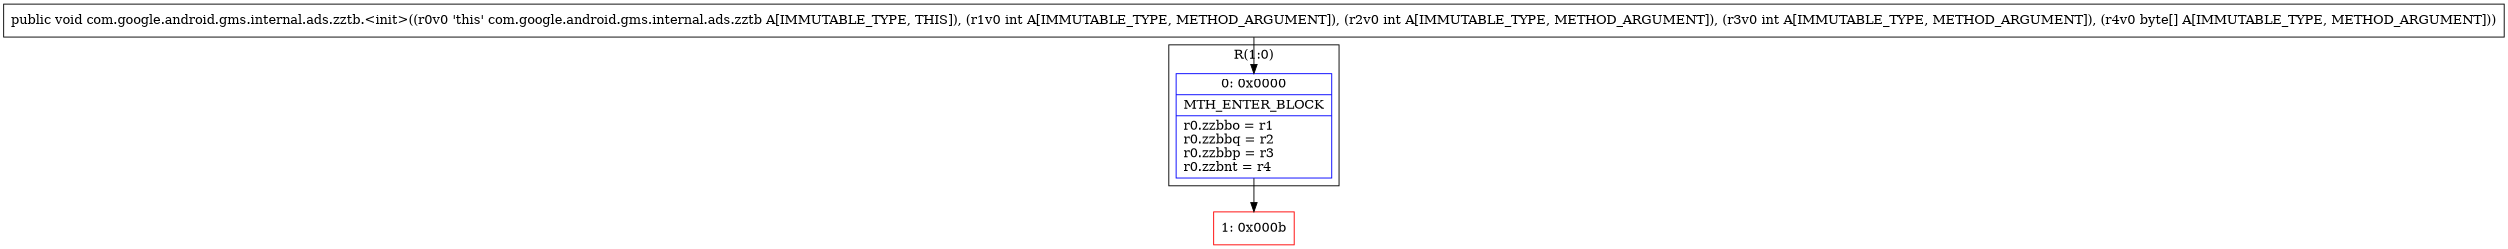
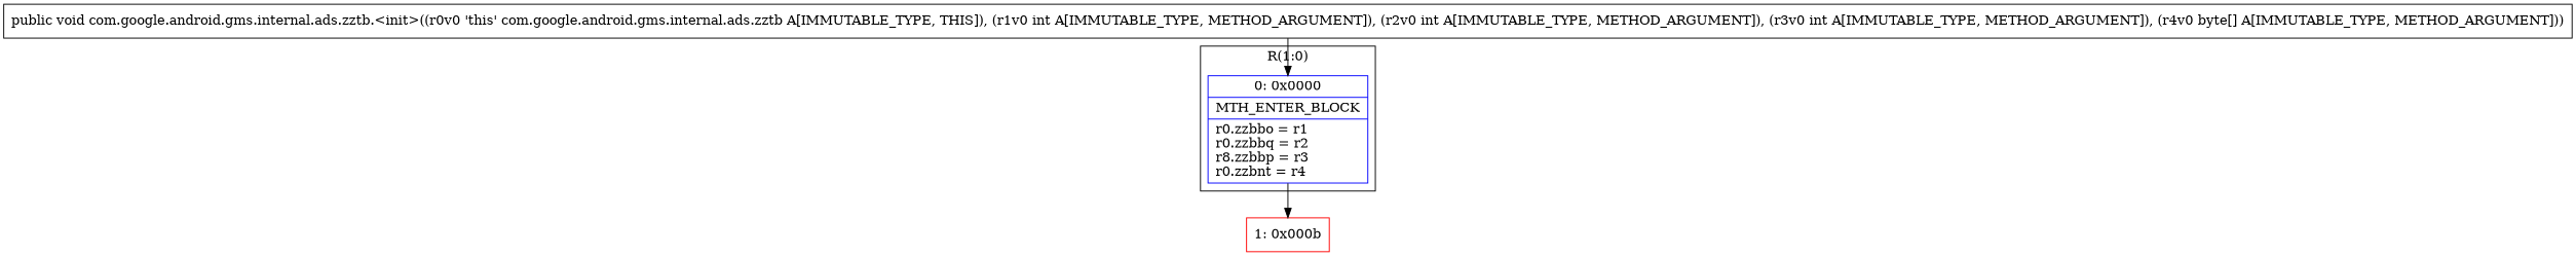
  digraph {
    node [shape=record]
-   n1 [color=blue label="{0\:\ 0x0000|MTH_ENTER_BLOCK\l|r0.zzbbo = r1\lr0.zzbbq = r2\lr0.zzbbp = r3\lr0.zzbnt = r4\l}"]
+   n1 [color=blue label="{0\:\ 0x0000|MTH_ENTER_BLOCK\l|r0.zzbbo = r1\lr0.zzbbq = r2\lr8.zzbbp = r3\lr0.zzbnt = r4\l}"]
    n2 [color=red label="{1\:\ 0x000b}"]
    n3 [label="{public void com.google.android.gms.internal.ads.zztb.\<init\>((r0v0 'this' com.google.android.gms.internal.ads.zztb A[IMMUTABLE_TYPE, THIS]), (r1v0 int A[IMMUTABLE_TYPE, METHOD_ARGUMENT]), (r2v0 int A[IMMUTABLE_TYPE, METHOD_ARGUMENT]), (r3v0 int A[IMMUTABLE_TYPE, METHOD_ARGUMENT]), (r4v0 byte[] A[IMMUTABLE_TYPE, METHOD_ARGUMENT])) }"]
    subgraph cluster_1 {
      label="R(1:0)"
      n1
    }
    n1 -> n2
    n3 -> n1
  }
